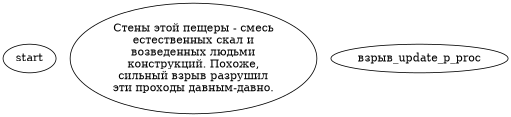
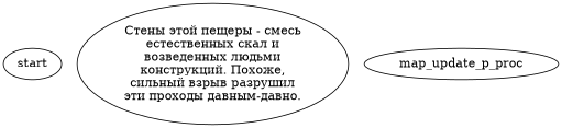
  digraph {
    node [color="#000000" fillcolor="#FFFFFF" style=filled]
    start
    n2 [label="Стены этой пещеры - смесь\nестественных скал и\nвозведенных людьми\nконструкций. Похоже,\nсильный взрыв разрушил\nэти проходы давным-давно."]
-   map_update_p_proc [label="взрыв_update_p_proc"]
+   map_update_p_proc
  }
